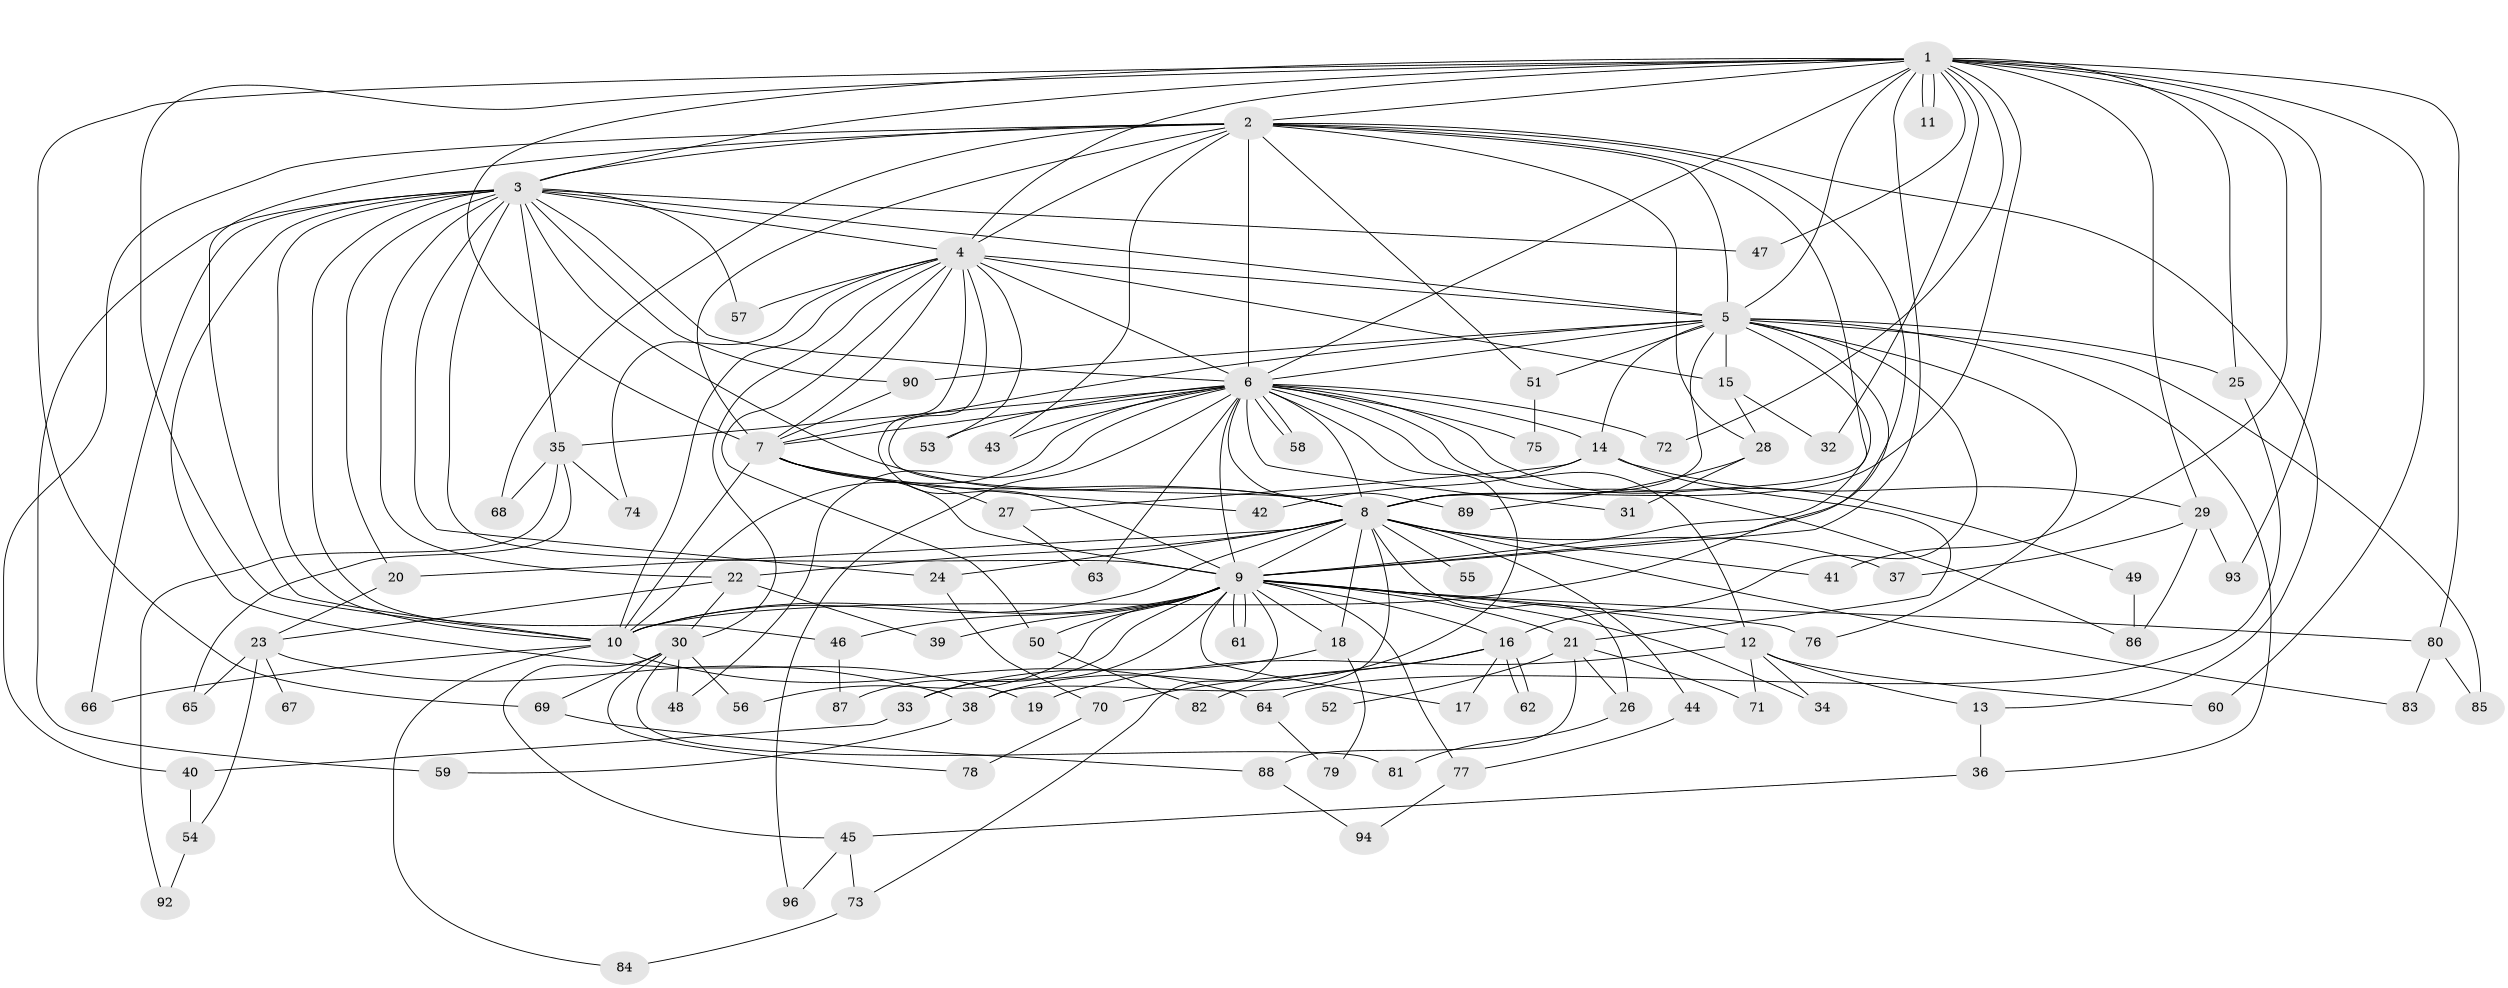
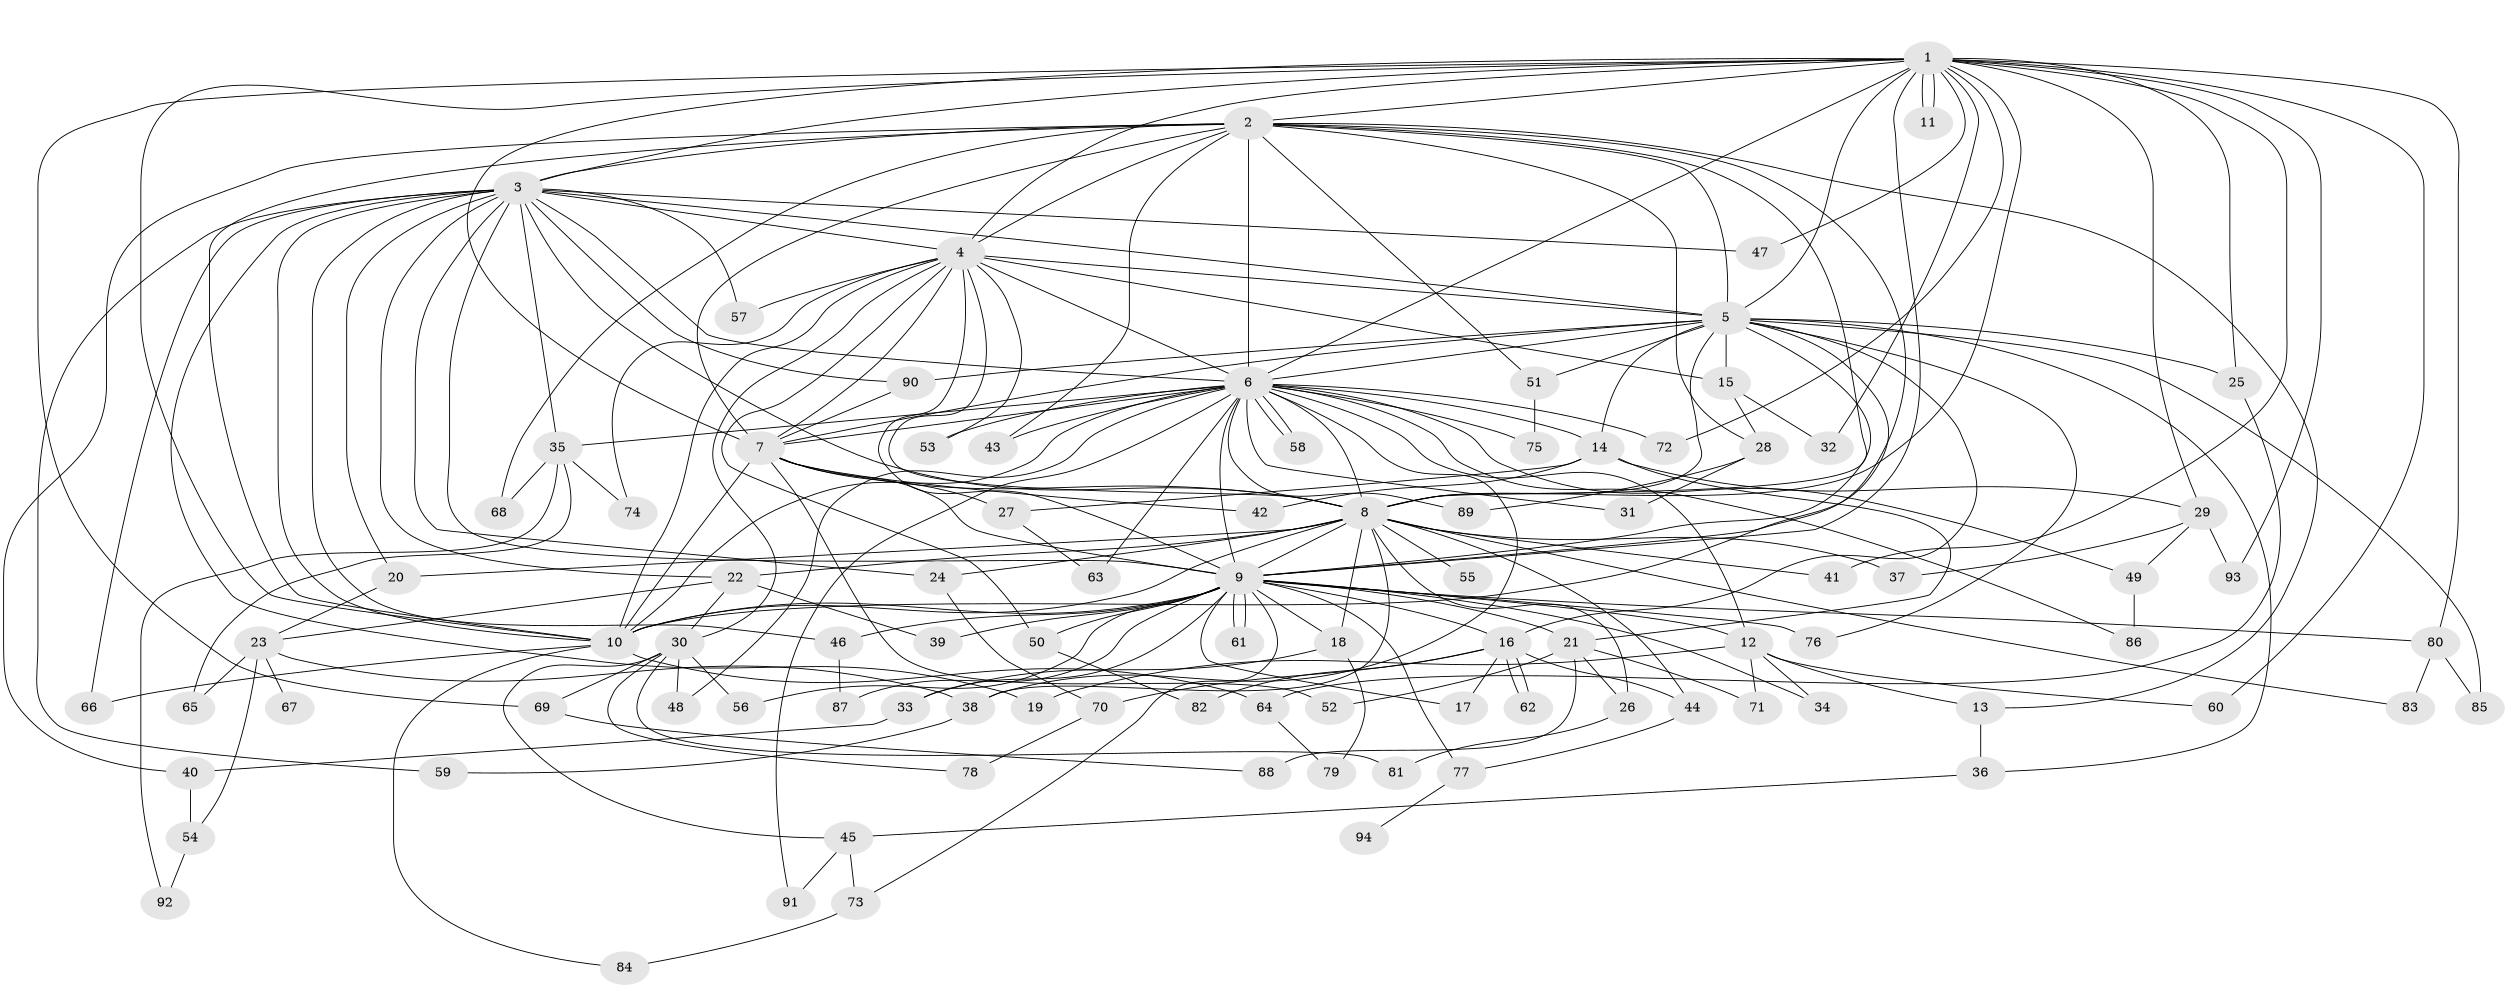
  graph {
    node [color=gray90 style=filled]
    1
    2
    3
    4
    5
    6
    7
    8
    9
    10
    11
    25
    29
    32
    41
    47
    60
    69
    72
    80
    93
    13
    28
    40
    43
    51
    68
    19
    20
    22
    24
    35
    46
    57
    59
    66
    90
    15
    30
    50
    53
    74
    14
    16
    36
    76
    85
    12
    31
    48
    49
    58
    63
    75
    86
    89
-   91 [label=96]
+   91
    38
    27
    42
    52
    18
    26
    37
    44
    55
    83
    17
    21
    33
    34
    39
    56
    61
    73
    77
    87
    64
    84
    88
    54
    23
    70
    65
    92
    81
    45
    78
    82
    62
    71
    79
    94
    67
    1 -- 2
    1 -- 3
    1 -- 4
    1 -- 5
    1 -- 6
    1 -- 7
    1 -- 8
    1 -- 9
    1 -- 10
    1 -- 11
    1 -- 11
    1 -- 25
    1 -- 29
    1 -- 32
    1 -- 41
    1 -- 47
    1 -- 60
    1 -- 69
    1 -- 72
    1 -- 80
    1 -- 93
    2 -- 3
    2 -- 4
    2 -- 5
    2 -- 6
    2 -- 7
    2 -- 8
    2 -- 9
    2 -- 10
    2 -- 13
    2 -- 28
    2 -- 40
    2 -- 43
    2 -- 51
    2 -- 68
    3 -- 4
    3 -- 5
    3 -- 6
    3 -- 8
    3 -- 9
    3 -- 10
    3 -- 47
    3 -- 19
    3 -- 20
    3 -- 22
    3 -- 24
    3 -- 35
    3 -- 46
    3 -- 57
    3 -- 59
    3 -- 66
    3 -- 90
    4 -- 5
    4 -- 6
    4 -- 7
    4 -- 8
    4 -- 9
    4 -- 10
    4 -- 57
    4 -- 15
    4 -- 30
    4 -- 50
    4 -- 53
    4 -- 74
    5 -- 6
    5 -- 7
    5 -- 8
    5 -- 9
    5 -- 10
    5 -- 25
    5 -- 51
    5 -- 90
    5 -- 15
    5 -- 14
    5 -- 16
    5 -- 36
    5 -- 76
    5 -- 85
    6 -- 7
    6 -- 8
    6 -- 9
    6 -- 10
    6 -- 72
    6 -- 43
    6 -- 35
    6 -- 53
    6 -- 14
    6 -- 12
    6 -- 31
    6 -- 48
    6 -- 49
    6 -- 58
    6 -- 58
    6 -- 63
    6 -- 75
    6 -- 86
    6 -- 89
    6 -- 91
    6 -- 38
    7 -- 8
    7 -- 9
    7 -- 10
    7 -- 27
    7 -- 42
+   7 -- 52
    8 -- 9
    8 -- 10
    8 -- 41
    8 -- 20
    8 -- 22
    8 -- 24
    8 -- 38
    8 -- 18
    8 -- 26
    8 -- 37
    8 -- 44
    8 -- 55
    8 -- 83
    9 -- 10
    9 -- 80
    9 -- 46
    9 -- 50
    9 -- 16
    9 -- 76
    9 -- 12
    9 -- 18
    9 -- 17
    9 -- 21
    9 -- 33
    9 -- 34
    9 -- 39
    9 -- 56
    9 -- 61
    9 -- 61
    9 -- 73
    9 -- 77
    9 -- 87
    10 -- 66
    10 -- 64
    10 -- 84
    25 -- 64
    29 -- 93
-   29 -- 86
+   29 -- 49
    29 -- 37
    69 -- 88
    80 -- 85
    80 -- 83
    13 -- 36
    28 -- 31
    28 -- 89
    40 -- 54
    51 -- 75
    20 -- 23
    22 -- 30
    22 -- 39
    22 -- 23
    24 -- 70
    35 -- 68
    35 -- 74
    35 -- 65
    35 -- 92
    46 -- 87
    90 -- 7
    15 -- 32
    15 -- 28
    30 -- 69
    30 -- 48
    30 -- 56
    30 -- 81
    30 -- 45
    30 -- 78
    50 -- 82
    14 -- 29
    14 -- 27
    14 -- 42
    14 -- 21
+   16 -- 44
    16 -- 17
    16 -- 70
    16 -- 82
    16 -- 62
    16 -- 62
    36 -- 45
    12 -- 60
    12 -- 13
    12 -- 19
    12 -- 34
    12 -- 71
    49 -- 86
    38 -- 59
    27 -- 63
    18 -- 33
    18 -- 79
    26 -- 81
    44 -- 77
    21 -- 52
    21 -- 26
    21 -- 88
    21 -- 71
    33 -- 40
    73 -- 84
    77 -- 94
    64 -- 79
-   88 -- 94
    54 -- 92
    23 -- 38
    23 -- 54
    23 -- 65
    23 -- 67
    70 -- 78
    45 -- 91
    45 -- 73
  }
